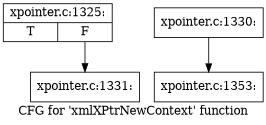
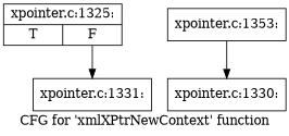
  digraph {
    label="CFG for 'xmlXPtrNewContext' function"
    node [shape=record]
    n1 [label="{xpointer.c:1325:|{<s0>T|<s1>F}}"]
    n2 [label="{xpointer.c:1331:}"]
    n3 [label="{xpointer.c:1330:}"]
    n4 [label="{xpointer.c:1353:}"]
    n1 -> n2 [tailport=s1]
-   n3 -> n4
+   n4 -> n3
  }
